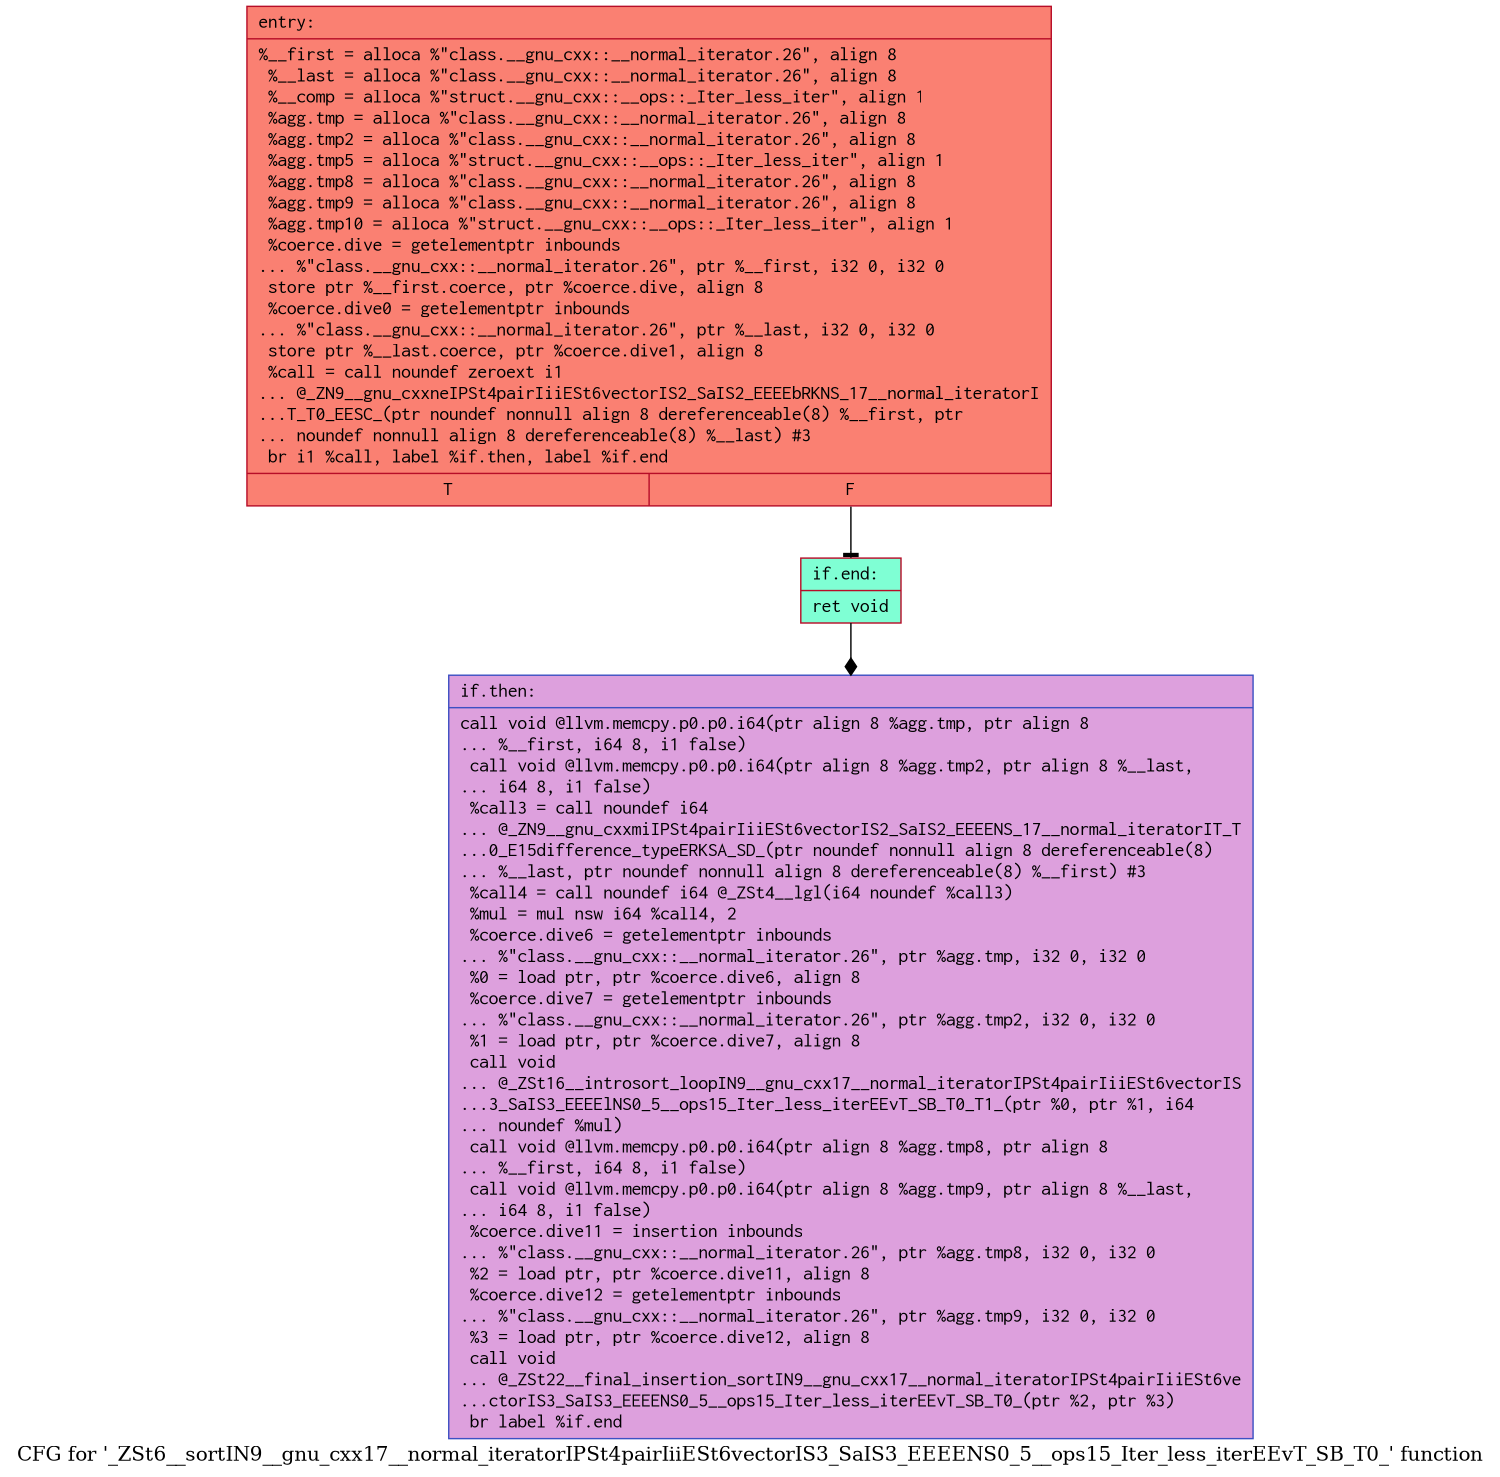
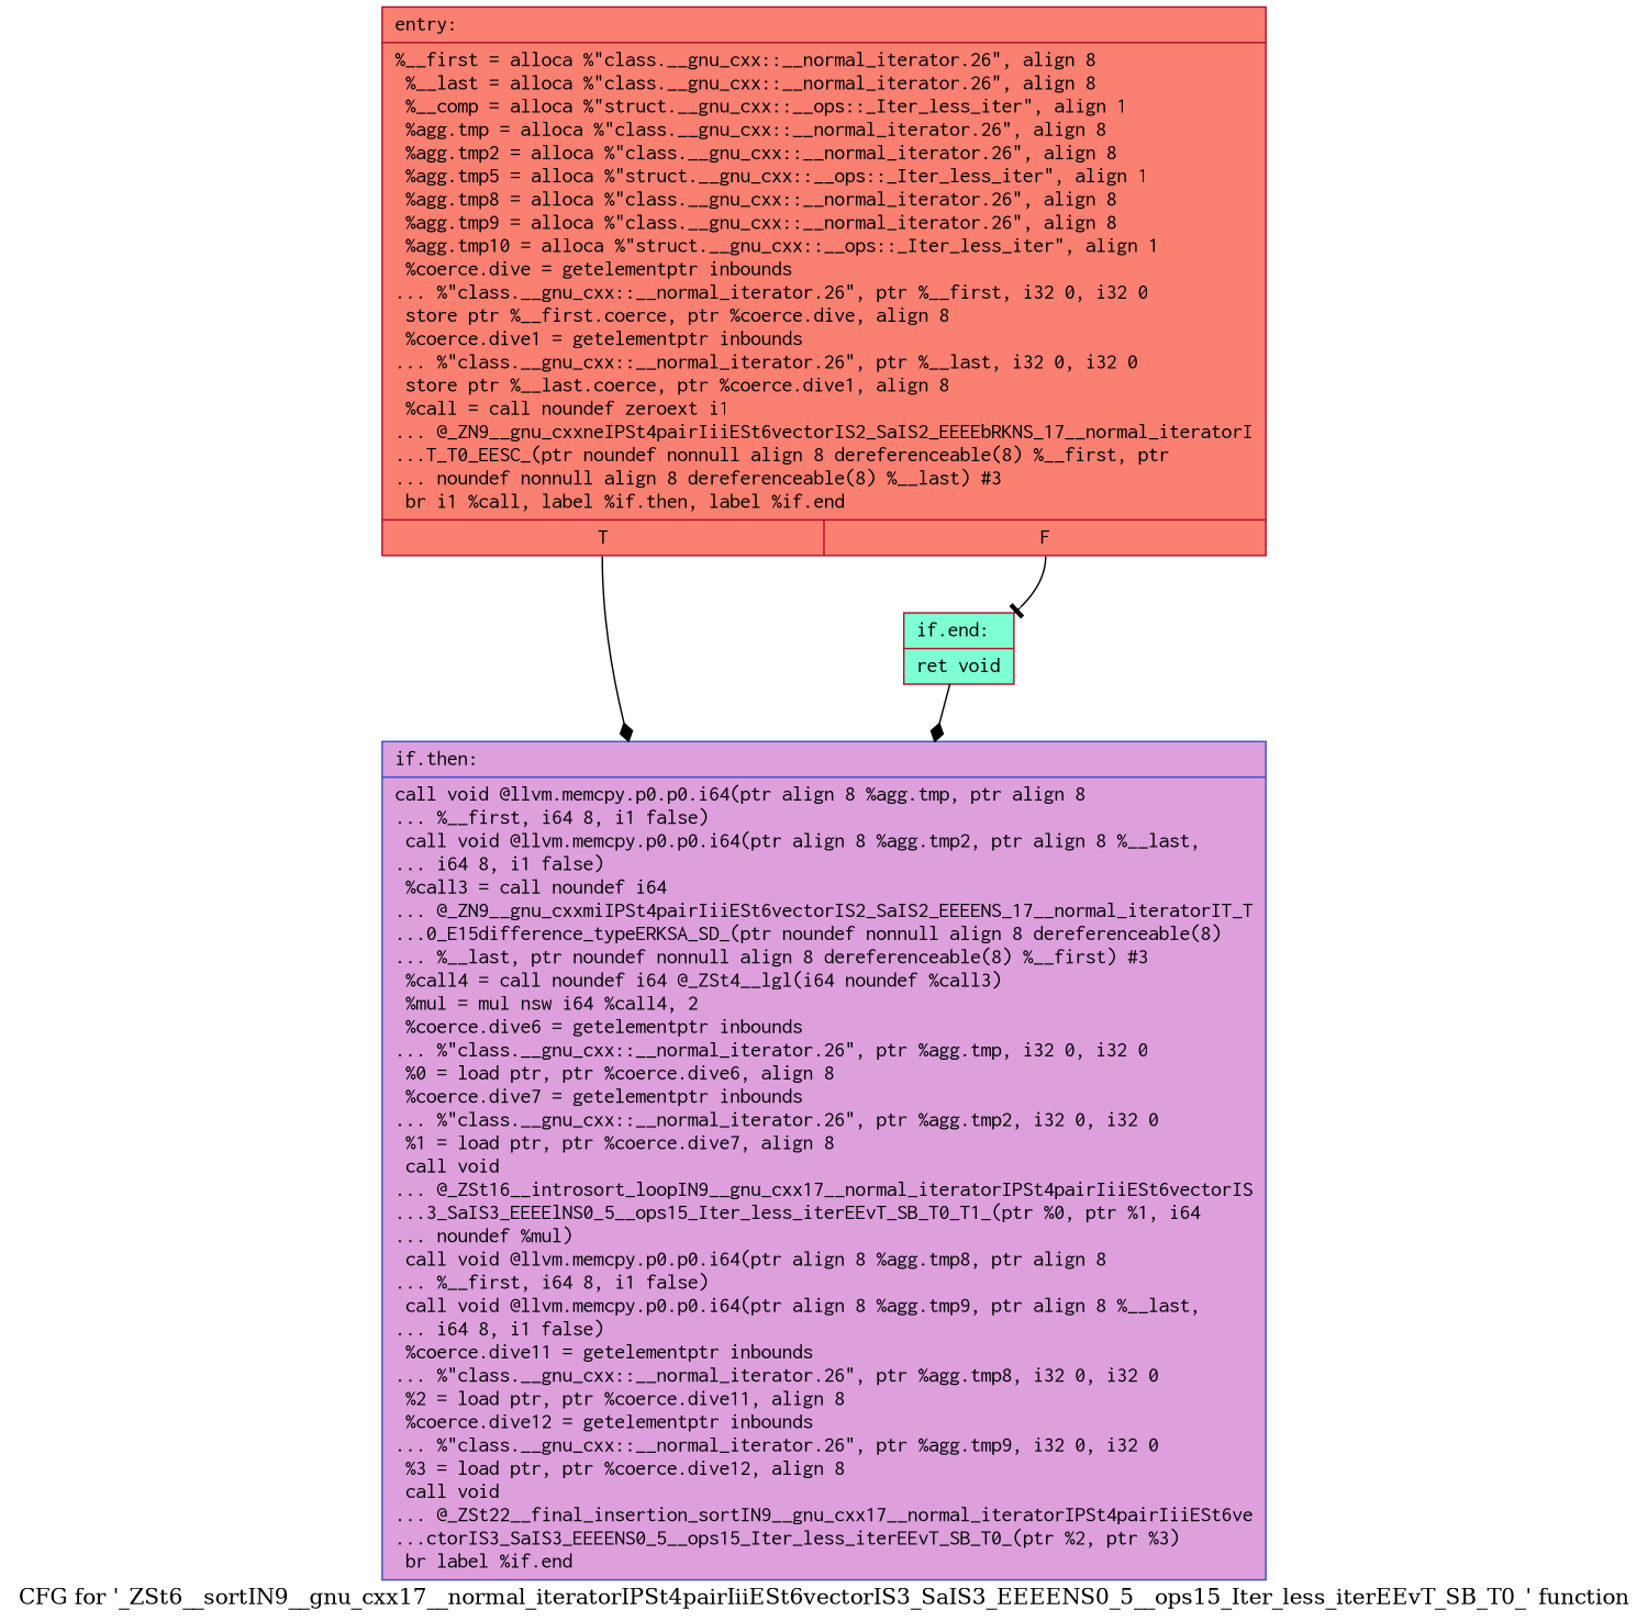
  digraph {
    label="CFG for '_ZSt6__sortIN9__gnu_cxx17__normal_iteratorIPSt4pairIiiESt6vectorIS3_SaIS3_EEEENS0_5__ops15_Iter_less_iterEEvT_SB_T0_' function"
    node [color="#b70d28ff" fontname=Courier shape=record style=filled]
    edge [arrowhead=diamond]
-   n1 [fillcolor=salmon label="{entry:\l|  %__first = alloca %\"class.__gnu_cxx::__normal_iterator.26\", align 8\l  %__last = alloca %\"class.__gnu_cxx::__normal_iterator.26\", align 8\l  %__comp = alloca %\"struct.__gnu_cxx::__ops::_Iter_less_iter\", align 1\l  %agg.tmp = alloca %\"class.__gnu_cxx::__normal_iterator.26\", align 8\l  %agg.tmp2 = alloca %\"class.__gnu_cxx::__normal_iterator.26\", align 8\l  %agg.tmp5 = alloca %\"struct.__gnu_cxx::__ops::_Iter_less_iter\", align 1\l  %agg.tmp8 = alloca %\"class.__gnu_cxx::__normal_iterator.26\", align 8\l  %agg.tmp9 = alloca %\"class.__gnu_cxx::__normal_iterator.26\", align 8\l  %agg.tmp10 = alloca %\"struct.__gnu_cxx::__ops::_Iter_less_iter\", align 1\l  %coerce.dive = getelementptr inbounds\l... %\"class.__gnu_cxx::__normal_iterator.26\", ptr %__first, i32 0, i32 0\l  store ptr %__first.coerce, ptr %coerce.dive, align 8\l  %coerce.dive0 = getelementptr inbounds\l... %\"class.__gnu_cxx::__normal_iterator.26\", ptr %__last, i32 0, i32 0\l  store ptr %__last.coerce, ptr %coerce.dive1, align 8\l  %call = call noundef zeroext i1\l... @_ZN9__gnu_cxxneIPSt4pairIiiESt6vectorIS2_SaIS2_EEEEbRKNS_17__normal_iteratorI\l...T_T0_EESC_(ptr noundef nonnull align 8 dereferenceable(8) %__first, ptr\l... noundef nonnull align 8 dereferenceable(8) %__last) #3\l  br i1 %call, label %if.then, label %if.end\l|{<s0>T|<s1>F}}"]
-   n2 [color="#3d50c3ff" fillcolor=plum label="{if.then:\l|  call void @llvm.memcpy.p0.p0.i64(ptr align 8 %agg.tmp, ptr align 8\l... %__first, i64 8, i1 false)\l  call void @llvm.memcpy.p0.p0.i64(ptr align 8 %agg.tmp2, ptr align 8 %__last,\l... i64 8, i1 false)\l  %call3 = call noundef i64\l... @_ZN9__gnu_cxxmiIPSt4pairIiiESt6vectorIS2_SaIS2_EEEENS_17__normal_iteratorIT_T\l...0_E15difference_typeERKSA_SD_(ptr noundef nonnull align 8 dereferenceable(8)\l... %__last, ptr noundef nonnull align 8 dereferenceable(8) %__first) #3\l  %call4 = call noundef i64 @_ZSt4__lgl(i64 noundef %call3)\l  %mul = mul nsw i64 %call4, 2\l  %coerce.dive6 = getelementptr inbounds\l... %\"class.__gnu_cxx::__normal_iterator.26\", ptr %agg.tmp, i32 0, i32 0\l  %0 = load ptr, ptr %coerce.dive6, align 8\l  %coerce.dive7 = getelementptr inbounds\l... %\"class.__gnu_cxx::__normal_iterator.26\", ptr %agg.tmp2, i32 0, i32 0\l  %1 = load ptr, ptr %coerce.dive7, align 8\l  call void\l... @_ZSt16__introsort_loopIN9__gnu_cxx17__normal_iteratorIPSt4pairIiiESt6vectorIS\l...3_SaIS3_EEEElNS0_5__ops15_Iter_less_iterEEvT_SB_T0_T1_(ptr %0, ptr %1, i64\l... noundef %mul)\l  call void @llvm.memcpy.p0.p0.i64(ptr align 8 %agg.tmp8, ptr align 8\l... %__first, i64 8, i1 false)\l  call void @llvm.memcpy.p0.p0.i64(ptr align 8 %agg.tmp9, ptr align 8 %__last,\l... i64 8, i1 false)\l  %coerce.dive11 = insertion inbounds\l... %\"class.__gnu_cxx::__normal_iterator.26\", ptr %agg.tmp8, i32 0, i32 0\l  %2 = load ptr, ptr %coerce.dive11, align 8\l  %coerce.dive12 = getelementptr inbounds\l... %\"class.__gnu_cxx::__normal_iterator.26\", ptr %agg.tmp9, i32 0, i32 0\l  %3 = load ptr, ptr %coerce.dive12, align 8\l  call void\l... @_ZSt22__final_insertion_sortIN9__gnu_cxx17__normal_iteratorIPSt4pairIiiESt6ve\l...ctorIS3_SaIS3_EEEENS0_5__ops15_Iter_less_iterEEvT_SB_T0_(ptr %2, ptr %3)\l  br label %if.end\l}"]
+   n1 [fillcolor=salmon label="{entry:\l|  %__first = alloca %\"class.__gnu_cxx::__normal_iterator.26\", align 8\l  %__last = alloca %\"class.__gnu_cxx::__normal_iterator.26\", align 8\l  %__comp = alloca %\"struct.__gnu_cxx::__ops::_Iter_less_iter\", align 1\l  %agg.tmp = alloca %\"class.__gnu_cxx::__normal_iterator.26\", align 8\l  %agg.tmp2 = alloca %\"class.__gnu_cxx::__normal_iterator.26\", align 8\l  %agg.tmp5 = alloca %\"struct.__gnu_cxx::__ops::_Iter_less_iter\", align 1\l  %agg.tmp8 = alloca %\"class.__gnu_cxx::__normal_iterator.26\", align 8\l  %agg.tmp9 = alloca %\"class.__gnu_cxx::__normal_iterator.26\", align 8\l  %agg.tmp10 = alloca %\"struct.__gnu_cxx::__ops::_Iter_less_iter\", align 1\l  %coerce.dive = getelementptr inbounds\l... %\"class.__gnu_cxx::__normal_iterator.26\", ptr %__first, i32 0, i32 0\l  store ptr %__first.coerce, ptr %coerce.dive, align 8\l  %coerce.dive1 = getelementptr inbounds\l... %\"class.__gnu_cxx::__normal_iterator.26\", ptr %__last, i32 0, i32 0\l  store ptr %__last.coerce, ptr %coerce.dive1, align 8\l  %call = call noundef zeroext i1\l... @_ZN9__gnu_cxxneIPSt4pairIiiESt6vectorIS2_SaIS2_EEEEbRKNS_17__normal_iteratorI\l...T_T0_EESC_(ptr noundef nonnull align 8 dereferenceable(8) %__first, ptr\l... noundef nonnull align 8 dereferenceable(8) %__last) #3\l  br i1 %call, label %if.then, label %if.end\l|{<s0>T|<s1>F}}"]
+   n2 [color="#3d50c3ff" fillcolor=plum label="{if.then:\l|  call void @llvm.memcpy.p0.p0.i64(ptr align 8 %agg.tmp, ptr align 8\l... %__first, i64 8, i1 false)\l  call void @llvm.memcpy.p0.p0.i64(ptr align 8 %agg.tmp2, ptr align 8 %__last,\l... i64 8, i1 false)\l  %call3 = call noundef i64\l... @_ZN9__gnu_cxxmiIPSt4pairIiiESt6vectorIS2_SaIS2_EEEENS_17__normal_iteratorIT_T\l...0_E15difference_typeERKSA_SD_(ptr noundef nonnull align 8 dereferenceable(8)\l... %__last, ptr noundef nonnull align 8 dereferenceable(8) %__first) #3\l  %call4 = call noundef i64 @_ZSt4__lgl(i64 noundef %call3)\l  %mul = mul nsw i64 %call4, 2\l  %coerce.dive6 = getelementptr inbounds\l... %\"class.__gnu_cxx::__normal_iterator.26\", ptr %agg.tmp, i32 0, i32 0\l  %0 = load ptr, ptr %coerce.dive6, align 8\l  %coerce.dive7 = getelementptr inbounds\l... %\"class.__gnu_cxx::__normal_iterator.26\", ptr %agg.tmp2, i32 0, i32 0\l  %1 = load ptr, ptr %coerce.dive7, align 8\l  call void\l... @_ZSt16__introsort_loopIN9__gnu_cxx17__normal_iteratorIPSt4pairIiiESt6vectorIS\l...3_SaIS3_EEEElNS0_5__ops15_Iter_less_iterEEvT_SB_T0_T1_(ptr %0, ptr %1, i64\l... noundef %mul)\l  call void @llvm.memcpy.p0.p0.i64(ptr align 8 %agg.tmp8, ptr align 8\l... %__first, i64 8, i1 false)\l  call void @llvm.memcpy.p0.p0.i64(ptr align 8 %agg.tmp9, ptr align 8 %__last,\l... i64 8, i1 false)\l  %coerce.dive11 = getelementptr inbounds\l... %\"class.__gnu_cxx::__normal_iterator.26\", ptr %agg.tmp8, i32 0, i32 0\l  %2 = load ptr, ptr %coerce.dive11, align 8\l  %coerce.dive12 = getelementptr inbounds\l... %\"class.__gnu_cxx::__normal_iterator.26\", ptr %agg.tmp9, i32 0, i32 0\l  %3 = load ptr, ptr %coerce.dive12, align 8\l  call void\l... @_ZSt22__final_insertion_sortIN9__gnu_cxx17__normal_iteratorIPSt4pairIiiESt6ve\l...ctorIS3_SaIS3_EEEENS0_5__ops15_Iter_less_iterEEvT_SB_T0_(ptr %2, ptr %3)\l  br label %if.end\l}"]
    n3 [fillcolor=aquamarine label="{if.end:\l|  ret void\l}"]
+   n1 -> n2 [tailport=s0]
    n1 -> n3 [arrowhead=tee tailport=s1]
    n3 -> n2
  }
